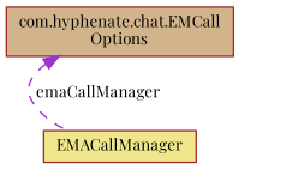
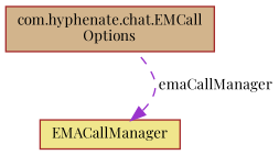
  digraph {
    fontname="Playfair Display"
    node [color=brown fontname="Playfair Display" fontsize=10 shape=record style=filled]
    n1 [fillcolor=tan fontcolor=black height=0.2 label="com.hyphenate.chat.EMCall\lOptions" width=0.4]
    n2 [fillcolor=khaki height=0.2 label=EMACallManager width=0.4]
-   n1 -> n2 [color=darkorchid3 dir=back fontname="Playfair Display" fontsize=10 label=" emaCallManager" labelfontname=Helvetica labelfontsize=10 style=dashed]
+   n2 -> n1 [color=darkorchid3 dir=back fontname="Playfair Display" fontsize=10 label=" emaCallManager" labelfontname=Helvetica labelfontsize=10 style=dashed]
  }
